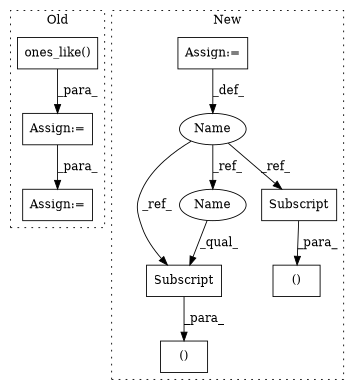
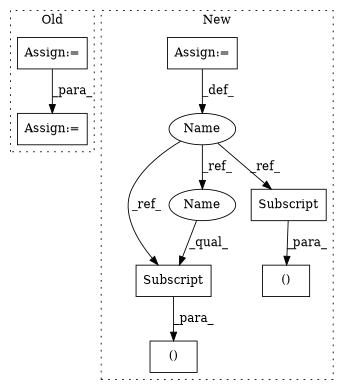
  digraph {
    node [a=68 l=3 shape=box]
-   n1 [a=75 l="16,19" label="ones_like()" s="5110,5140"]
    n2 [label="Assign:=" s=5436]
    n3 [label="Assign:=" s=5107]
    n4 [a=54 label="()" s=5511]
    n5 [label="Assign:=" s=5419]
    n6 [a=54 label="()" s=5606]
    n7 [a=87 l=13 label=Name s=5406 shape=ellipse]
    n8 [a=63 l="19,0" label=Subscript s="5492,0"]
    n9 [a=63 l="19,0" label=Subscript s="5587,0"]
    n10 [a=87 l=13 label=Name s=5492 shape=ellipse]
    subgraph cluster_1 {
      label=Old
      style=dotted
-     n1
      n2
      n3
    }
    subgraph cluster_2 {
      label=New
      style=dotted
      n4
      n5
      n6
      n7
      n8
      n9
      n10
    }
-   n1 -> n3 [label=_para_]
    n3 -> n2 [label=_para_]
    n5 -> n7 [label=_def_]
    n7 -> n8 [label=_ref_]
    n7 -> n9 [label=_ref_]
    n7 -> n10 [label=_ref_]
    n8 -> n4 [label=_para_]
    n9 -> n6 [label=_para_]
    n10 -> n8 [label=_qual_]
  }
